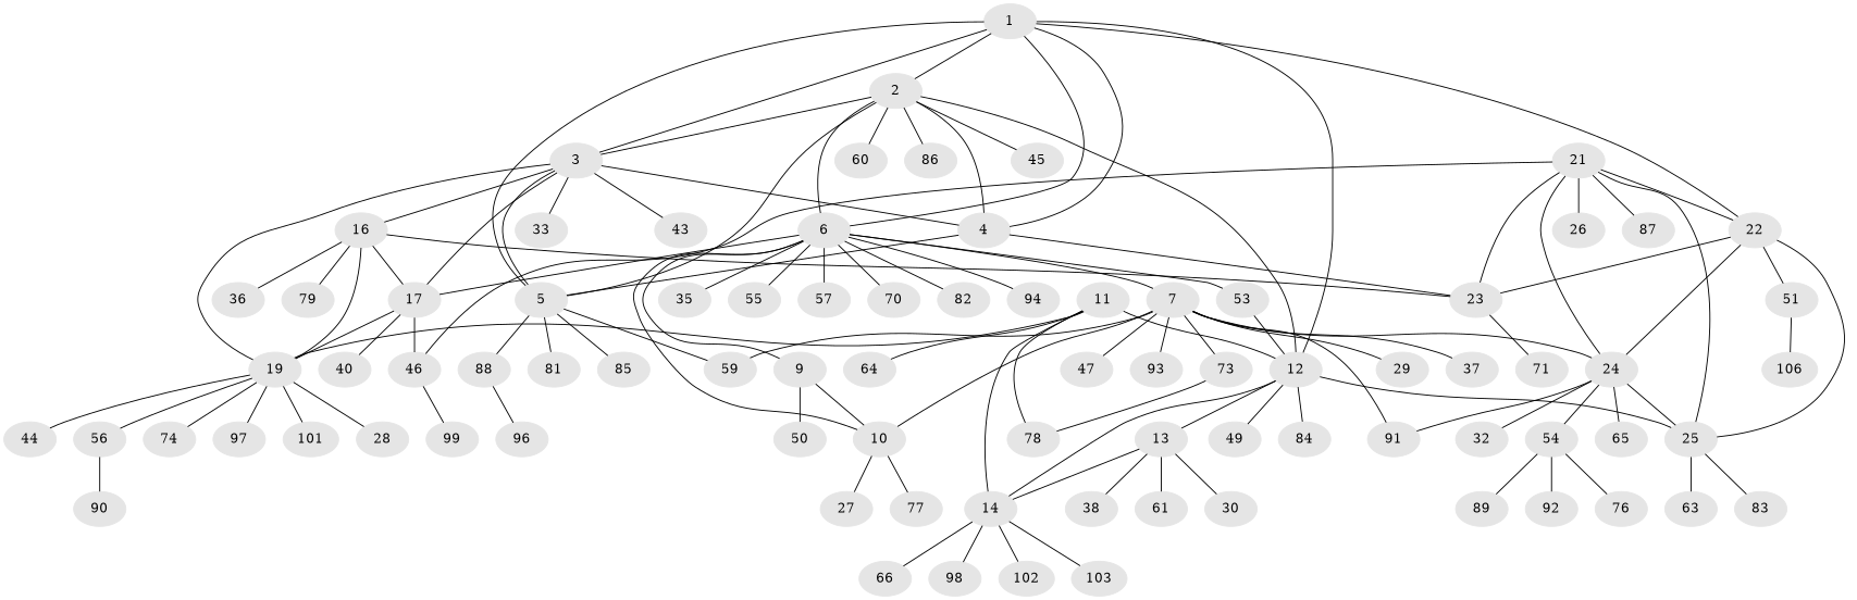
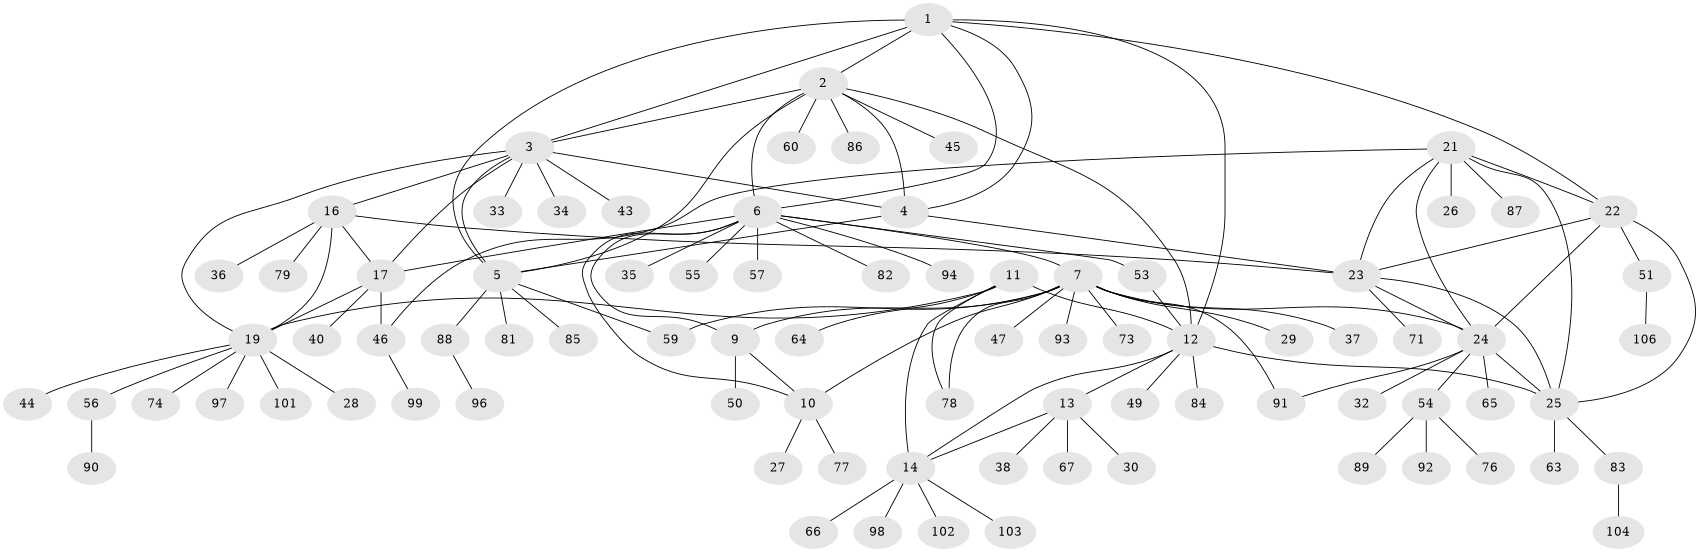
  graph {
    node [color=gray90 style=filled]
    1 [super="+58"]
    2 [super="+48"]
    3 [super="+18"]
    4 [super="+68"]
    5 [super="+72"]
    6 [super="+75"]
    12 [super="+52"]
    22 [super="+61"]
    45
    60
    86
    16 [super="+80"]
    17 [super="+95"]
    19 [super="+20"]
    33
+   34
    43
    23 [super="+42"]
    59
    81 [super="+100"]
    85
    88
    7 [super="+8"]
    9
    10 [super="+39"]
    35
    53
    55
    57
-   70
    82
    94
    13 [super="+107"]
    14 [super="+62"]
    25 [super="+105"]
    49
    84
    24 [super="+31"]
    51
    36
    79
    40
    46
    28
    44
    56
    74
    97
    101
    71
    96
    29
    37
    47
    73
    78
    91
    93
    50
    27
    77
    32
    54 [super="+69"]
    65
    11 [super="+15"]
    64
    30
    38
-   67 [label=61]
+   67
    66
    98
    102
    103
    63
    83
    99
    90
    21 [super="+41"]
    26
    87
    106
    76
    89
    92
+   104
    1 -- 2
    1 -- 3 [weight=2]
    1 -- 4
    1 -- 5
    1 -- 6
    1 -- 12
    1 -- 22
    2 -- 3
    2 -- 4
    2 -- 5
    2 -- 6 [weight=2]
    2 -- 12
    2 -- 45
    2 -- 60
    2 -- 86
    3 -- 4
    3 -- 5
    3 -- 16
    3 -- 17
    3 -- 19 [weight=2]
    3 -- 33
+   3 -- 34
    3 -- 43
    4 -- 5
    4 -- 23
    5 -- 59
    5 -- 81
    5 -- 85
    5 -- 88
    6 -- 17
    6 -- 7 [weight=2]
    6 -- 9
    6 -- 10
    6 -- 35
    6 -- 53
    6 -- 55
    6 -- 57
-   6 -- 70
    6 -- 82
    6 -- 94
    12 -- 13
    12 -- 14
    12 -- 25
    12 -- 49
    12 -- 84
    22 -- 23
    22 -- 25
    22 -- 24
    22 -- 51
    16 -- 17
    16 -- 19 [weight=2]
    16 -- 23
    16 -- 36
    16 -- 79
    17 -- 19 [weight=2]
    17 -- 40
    17 -- 46
    19 -- 28
    19 -- 44
    19 -- 56
    19 -- 74
    19 -- 97
    19 -- 101
+   23 -- 25
+   23 -- 24
    23 -- 71
    88 -- 96
    7 -- 59
+   7 -- 9 [weight=2]
    7 -- 10 [weight=2]
    7 -- 24
    7 -- 29
    7 -- 37
    7 -- 47
    7 -- 73
-   73 -- 78
+   7 -- 78
    7 -- 91
    7 -- 93
    9 -- 10
    9 -- 50
    10 -- 27
    10 -- 77
    53 -- 12
    13 -- 14
    13 -- 30
    13 -- 38
    13 -- 67
    14 -- 66
    14 -- 98
    14 -- 102
    14 -- 103
    25 -- 63
    25 -- 83
    24 -- 25
    24 -- 91
    24 -- 32
    24 -- 54
    24 -- 65
    51 -- 106
    46 -- 99
    56 -- 90
    54 -- 76
    54 -- 89
    54 -- 92
    11 -- 12 [weight=2]
    11 -- 19
    11 -- 14 [weight=2]
    11 -- 78
    11 -- 64
+   83 -- 104
    21 -- 22
    21 -- 23
    21 -- 25
    21 -- 24
    21 -- 46
    21 -- 26
    21 -- 87
  }
